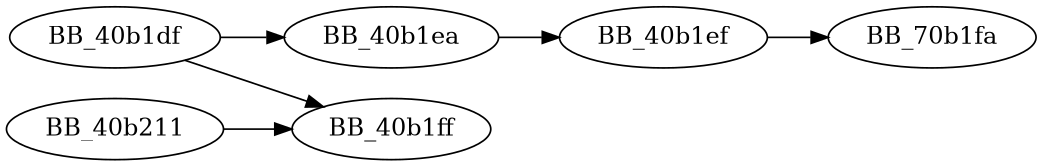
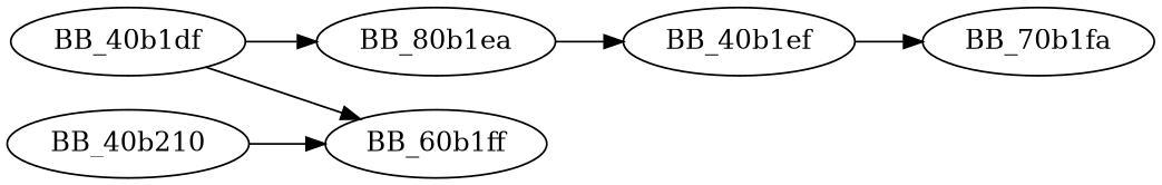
  digraph {
    rankdir=LR
    BB_40b1df
-   BB_40b1ea
-   BB_40b1ff
+   BB_40b1ea [label=BB_80b1ea]
+   BB_40b1ff [label=BB_60b1ff]
    BB_40b1ef
    n5 [label=BB_70b1fa]
-   BB_40b210 [label=BB_40b211]
+   BB_40b210
    BB_40b1df -> BB_40b1ea
    BB_40b1df -> BB_40b1ff
    BB_40b1ea -> BB_40b1ef
    BB_40b1ef -> n5
    BB_40b210 -> BB_40b1ff
  }
